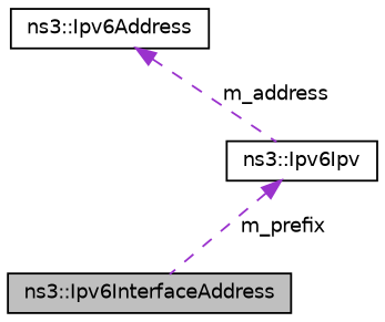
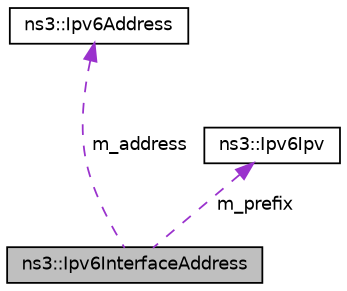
  digraph {
    fontname="DejaVu Sans"
    node [color=black fillcolor=white fontname="DejaVu Sans" fontsize=10 shape=record style=filled]
    edge [color=darkorchid3 dir=back fontname="DejaVu Sans" fontsize=10 labelfontname=Helvetica labelfontsize=10 style=dashed]
    n1 [fillcolor=grey75 fontcolor=black height=0.2 label="ns3::Ipv6InterfaceAddress" width=0.4]
    n2 [height=0.2 label="ns3::Ipv6Ipv" width=0.4]
    n3 [height=0.2 label="ns3::Ipv6Address" width=0.4]
    n2 -> n1 [label=" m_prefix"]
-   n3 -> n2 [label=" m_address"]
+   n3 -> n1 [label=" m_address"]
  }
